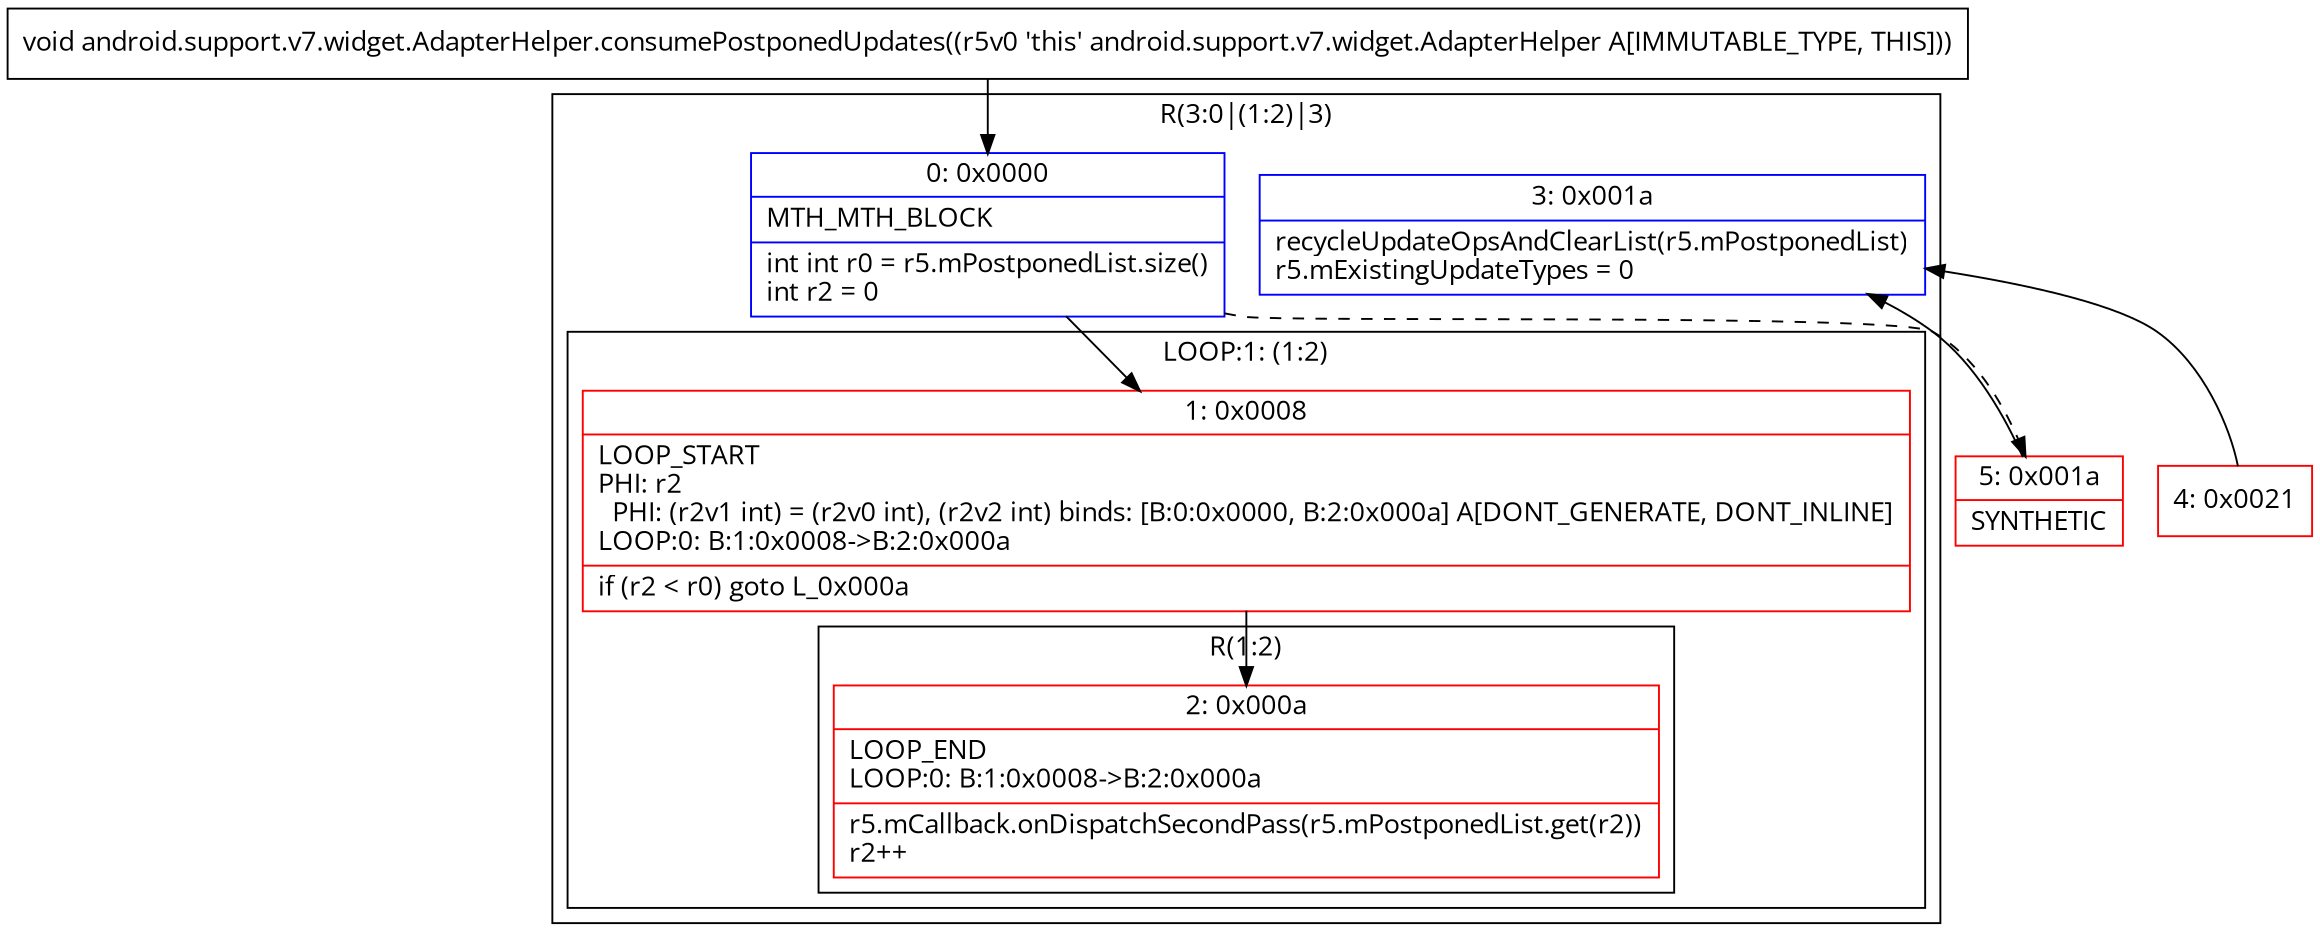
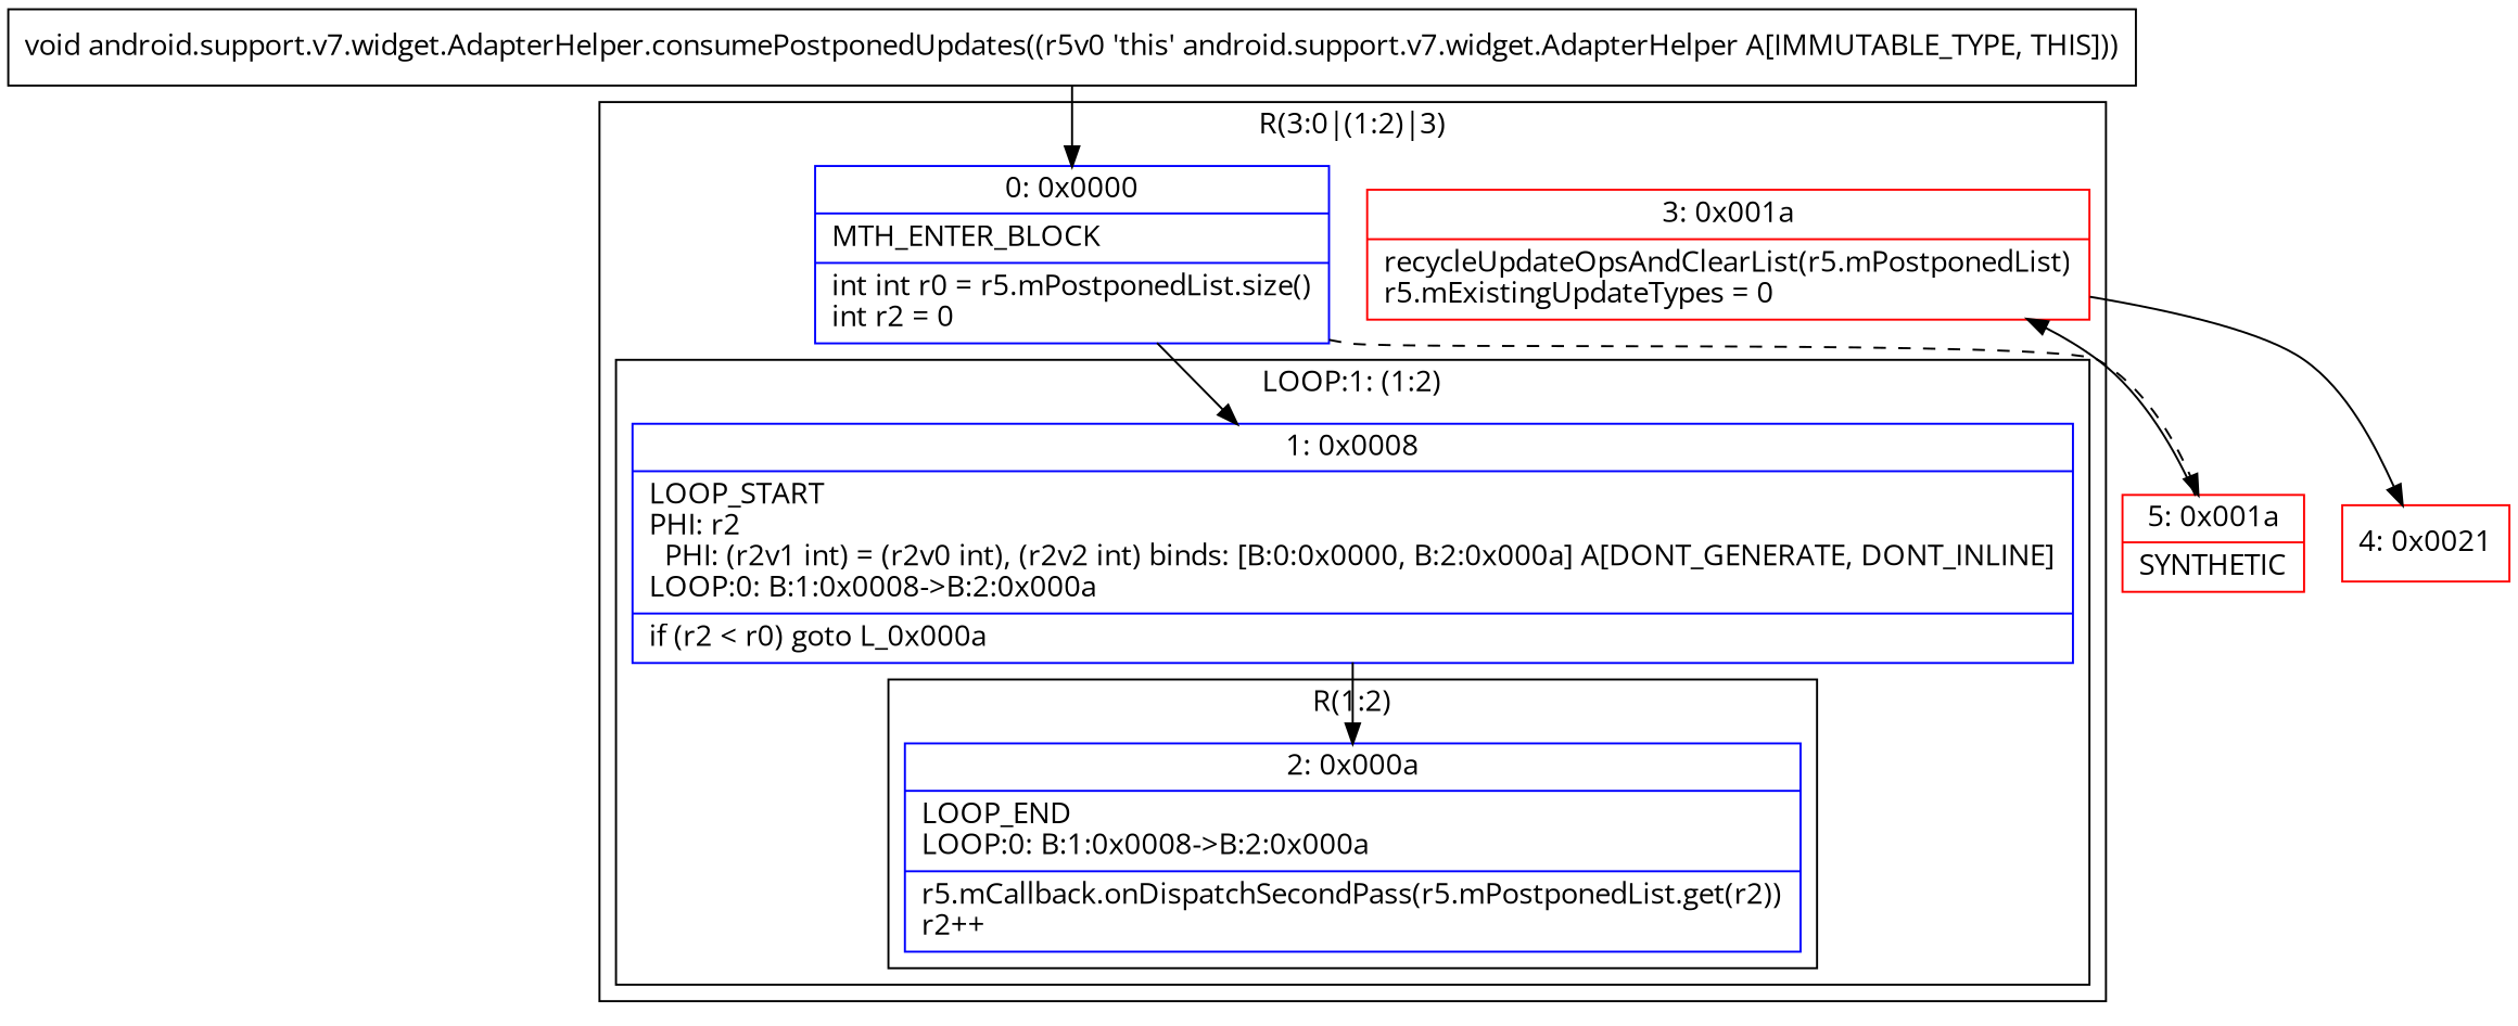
  digraph {
    fontname="Open Sans"
    node [color=blue fontname="Open Sans" shape=record]
    edge [fontname="Open Sans"]
-   n1 [color=red label="{2\:\ 0x000a|LOOP_END\lLOOP:0: B:1:0x0008\-\>B:2:0x000a\l|r5.mCallback.onDispatchSecondPass(r5.mPostponedList.get(r2))\lr2++\l}"]
-   n2 [color=red label="{1\:\ 0x0008|LOOP_START\lPHI: r2 \l  PHI: (r2v1 int) = (r2v0 int), (r2v2 int) binds: [B:0:0x0000, B:2:0x000a] A[DONT_GENERATE, DONT_INLINE]\lLOOP:0: B:1:0x0008\-\>B:2:0x000a\l|if (r2 \< r0) goto L_0x000a\l}"]
-   n3 [label="{0\:\ 0x0000|MTH_MTH_BLOCK\l|int int r0 = r5.mPostponedList.size()\lint r2 = 0\l}"]
-   n4 [label="{3\:\ 0x001a|recycleUpdateOpsAndClearList(r5.mPostponedList)\lr5.mExistingUpdateTypes = 0\l}"]
+   n1 [label="{2\:\ 0x000a|LOOP_END\lLOOP:0: B:1:0x0008\-\>B:2:0x000a\l|r5.mCallback.onDispatchSecondPass(r5.mPostponedList.get(r2))\lr2++\l}"]
+   n2 [label="{1\:\ 0x0008|LOOP_START\lPHI: r2 \l  PHI: (r2v1 int) = (r2v0 int), (r2v2 int) binds: [B:0:0x0000, B:2:0x000a] A[DONT_GENERATE, DONT_INLINE]\lLOOP:0: B:1:0x0008\-\>B:2:0x000a\l|if (r2 \< r0) goto L_0x000a\l}"]
+   n3 [label="{0\:\ 0x0000|MTH_ENTER_BLOCK\l|int int r0 = r5.mPostponedList.size()\lint r2 = 0\l}"]
+   n4 [color=red label="{3\:\ 0x001a|recycleUpdateOpsAndClearList(r5.mPostponedList)\lr5.mExistingUpdateTypes = 0\l}"]
    n5 [color=red label="{5\:\ 0x001a|SYNTHETIC\l}"]
    n6 [color=red label="{4\:\ 0x0021}"]
    n7 [label="{void android.support.v7.widget.AdapterHelper.consumePostponedUpdates((r5v0 'this' android.support.v7.widget.AdapterHelper A[IMMUTABLE_TYPE, THIS])) }" color=""]
    subgraph cluster_1 {
      label="R(3:0|(1:2)|3)"
      n3
      n4
      subgraph cluster_2 {
        label="LOOP:1: (1:2)"
        n2
        subgraph cluster_3 {
          label="R(1:2)"
          n1
        }
      }
    }
    n2 -> n1
    n3 -> n2
    n3 -> n5 [style=dashed]
-   n6 -> n4
+   n4 -> n6
    n5 -> n4
    n7 -> n3
  }
